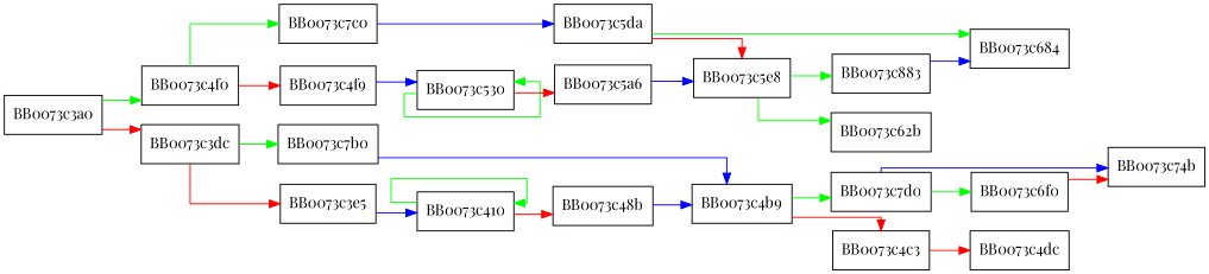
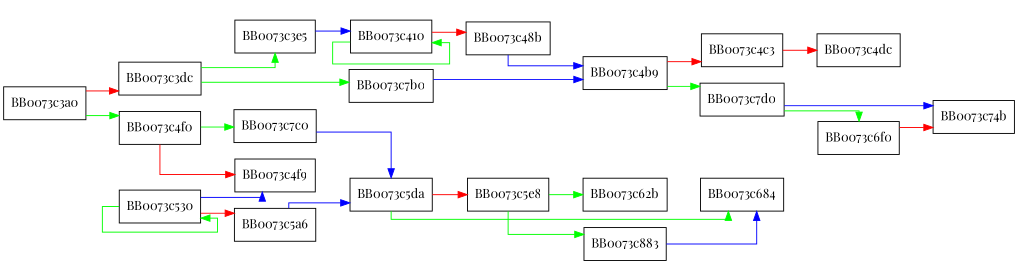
  digraph {
    fontname="Playfair Display"
    rankdir=LR
    splines=ortho
    node [fontname="Playfair Display" shape=box]
    edge [color=green fontname="Playfair Display"]
    BB0073c3a0
    BB0073c4f0
    BB0073c3dc
    BB0073c7c0
    BB0073c4f9
    BB0073c7b0
    BB0073c3e5
    BB0073c5da
    BB0073c530
    BB0073c4b9
    BB0073c410
    BB0073c7d0
    BB0073c4c3
    BB0073c48b
    BB0073c74b
    BB0073c6f0
    BB0073c4dc
    BB0073c684
    BB0073c5e8
    BB0073c5a6
    BB0073c883
    BB0073c62b
    BB0073c3a0 -> BB0073c4f0
    BB0073c3a0 -> BB0073c3dc [color=red]
    BB0073c4f0 -> BB0073c7c0
    BB0073c4f0 -> BB0073c4f9 [color=red]
    BB0073c3dc -> BB0073c7b0
-   BB0073c3dc -> BB0073c3e5 [color=red]
+   BB0073c3dc -> BB0073c3e5
    BB0073c7c0 -> BB0073c5da [color=blue]
-   BB0073c4f9 -> BB0073c530 [color=blue]
+   BB0073c530 -> BB0073c4f9 [color=blue]
    BB0073c7b0 -> BB0073c4b9 [color=blue]
    BB0073c3e5 -> BB0073c410 [color=blue]
    BB0073c5da -> BB0073c684
    BB0073c5da -> BB0073c5e8 [color=red]
    BB0073c530 -> BB0073c530
    BB0073c530 -> BB0073c5a6 [color=red]
    BB0073c4b9 -> BB0073c7d0
    BB0073c4b9 -> BB0073c4c3 [color=red]
    BB0073c410 -> BB0073c410
    BB0073c410 -> BB0073c48b [color=red]
    BB0073c7d0 -> BB0073c74b [color=blue]
    BB0073c7d0 -> BB0073c6f0
    BB0073c4c3 -> BB0073c4dc [color=red]
    BB0073c48b -> BB0073c4b9 [color=blue]
    BB0073c6f0 -> BB0073c74b [color=red]
    BB0073c5e8 -> BB0073c883
    BB0073c5e8 -> BB0073c62b
-   BB0073c5a6 -> BB0073c5e8 [color=blue]
+   BB0073c5a6 -> BB0073c5da [color=blue]
    BB0073c883 -> BB0073c684 [color=blue]
  }
